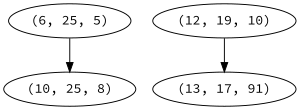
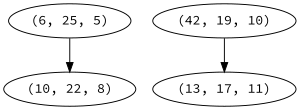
  digraph {
    fontname="Source Code Pro"
    node [fontname="Source Code Pro"]
    edge [fontname="Source Code Pro"]
    "(6, 25, 5)"
-   "(10, 22, 8)" [label="(10, 25, 8)"]
-   "(12, 19, 10)"
-   "(13, 17, 11)" [label="(13, 17, 91)"]
+   "(10, 22, 8)"
+   "(12, 19, 10)" [label="(42, 19, 10)"]
+   "(13, 17, 11)"
    "(6, 25, 5)" -> "(10, 22, 8)"
    "(12, 19, 10)" -> "(13, 17, 11)"
  }
